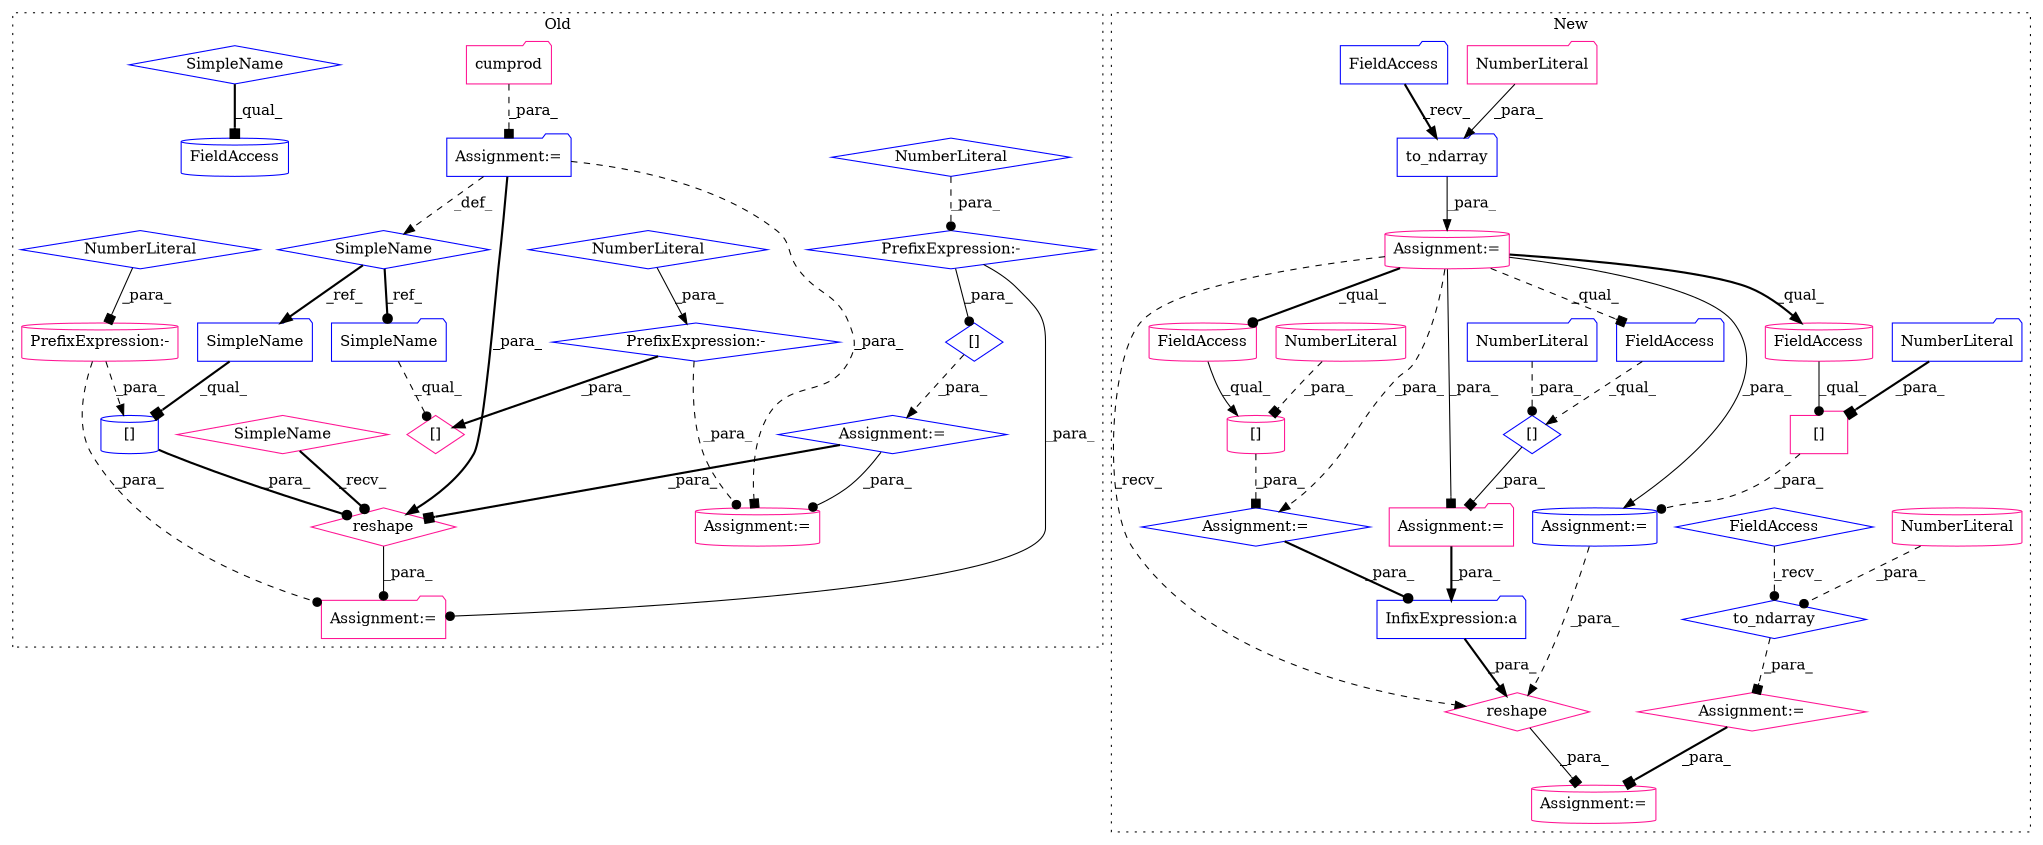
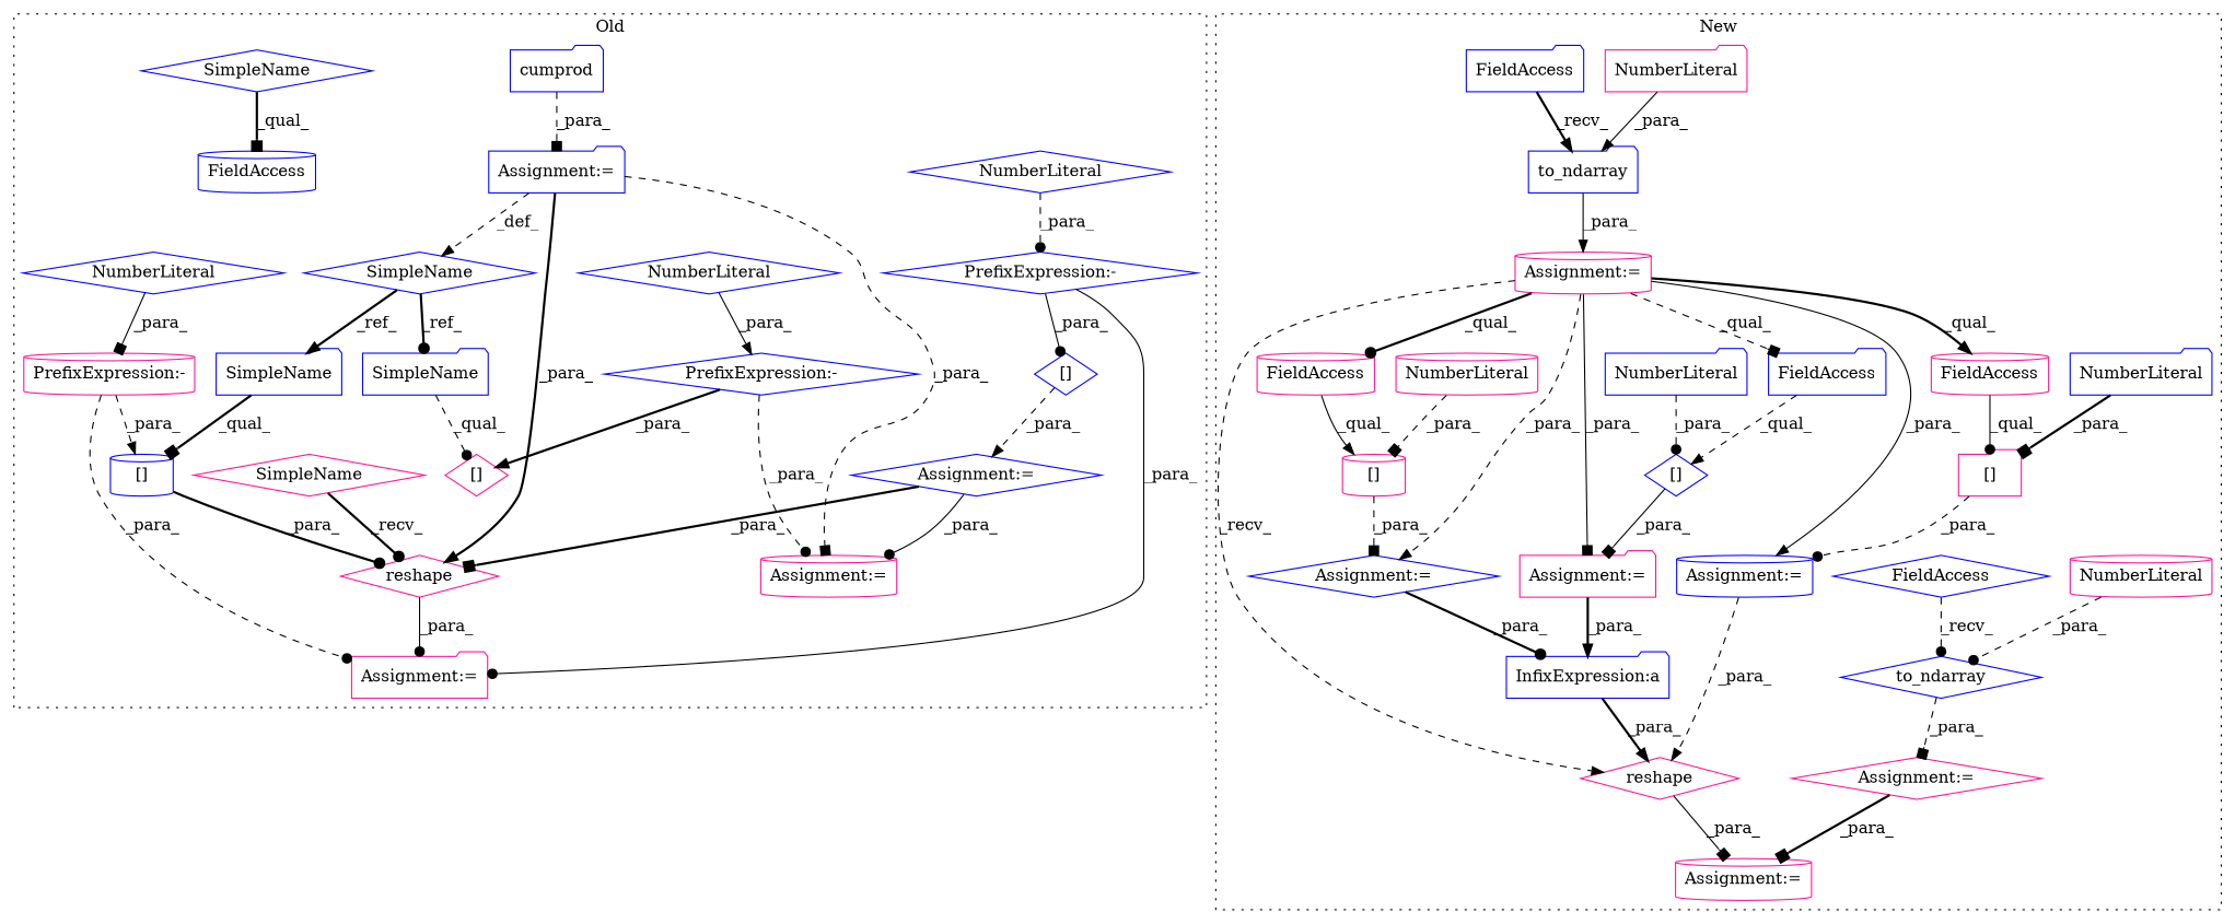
  digraph {
    node [a=7 l=1 s=3149 shape=diamond color=blue]
    edge [style=dashed arrowhead=normal]
-   n1 [a=32 l="8,1" label=cumprod s="3261,3280" shape=folder color=deeppink]
+   n1 [a=32 l="8,1" label=cumprod s="3261,3280" shape=folder]
    n2 [a=2 l="14,1" label="[]" s="3321,3337" shape=cylinder]
    n3 [a=38 label="PrefixExpression:-" s=3335 shape=cylinder color=deeppink]
    n4 [a=34 label=NumberLiteral s=3336]
    n5 [a=2 l="14,1" label="[]" s="3430,3446" color=deeppink]
    n6 [a=42 l=13 label=SimpleName s=3241]
    n7 [a=38 label="PrefixExpression:-" s=3444]
    n8 [a=34 label=NumberLiteral s=3445]
    n9 [label="Assignment:=" s=3254 shape=folder]
    n10 [a=32 l="8,1" label=reshape s="3313,3346" color=deeppink]
    n11 [a=38 label="PrefixExpression:-" s=3232]
    n12 [a=2 l="12,1" label="[]" s="3220,3234"]
    n13 [a=34 label=NumberLiteral s=3233]
    n14 [a=22 l=16 label=FieldAccess shape=cylinder]
    n15 [label="Assignment:=" s=3398 shape=cylinder color=deeppink]
    n16 [label="Assignment:=" s=3219]
    n17 [label="Assignment:=" s=3301 shape=folder color=deeppink]
    n18 [a=42 l=10 label=SimpleName s=3302 color=deeppink]
    n19 [a=42 l=10 label=SimpleName]
    n20 [a=42 l=13 label=SimpleName s=3430 shape=folder]
    n21 [a=42 l=13 label=SimpleName s=3321 shape=folder]
    n22 [a=32 l="11,1" label=to_ndarray s="3473,3496" shape=folder]
    n23 [a=27 l=3 label="InfixExpression:a" s=3672 shape=folder]
    n24 [a=34 label=NumberLiteral s=3495 shape=folder color=deeppink]
    n25 [a=22 l=9 label=FieldAccess s=3455 shape=folder]
    n26 [label="Assignment:=" s=3454 shape=cylinder color=deeppink]
    n27 [a=2 l="17,1" label="[]" s="3589,3607" shape=folder color=deeppink]
    n28 [a=34 label=NumberLiteral s=3606 shape=folder]
    n29 [a=22 l=16 label=FieldAccess s=3589 shape=cylinder color=deeppink]
    n30 [label="Assignment:=" s=3588 shape=cylinder]
    n31 [label="Assignment:=" s=3949 shape=cylinder color=deeppink]
    n32 [label="Assignment:=" s=3394 color=deeppink]
    n33 [a=32 l="11,1" label=to_ndarray s="3413,3437"]
    n34 [a=34 label=NumberLiteral s=3436 shape=cylinder color=deeppink]
    n35 [a=22 l=9 label=FieldAccess s=3395]
    n36 [a=32 l="8,1" label=reshape s="3725,3749" color=deeppink]
    n37 [a=2 l="17,1" label="[]" s="3555,3573"]
    n38 [a=34 label=NumberLiteral s=3572 shape=folder]
    n39 [a=2 l="17,1" label="[]" s="3512,3530" shape=cylinder color=deeppink]
    n40 [a=34 label=NumberLiteral s=3529 shape=cylinder color=deeppink]
    n41 [a=22 l=16 label=FieldAccess s=3512 shape=cylinder color=deeppink]
    n42 [a=22 l=16 label=FieldAccess s=3555 shape=folder]
    n43 [label="Assignment:=" s=3554 shape=folder color=deeppink]
    n44 [label="Assignment:=" s=3511]
    subgraph cluster_1 {
      label=Old
      style=dotted
      n1
      n2
      n3
      n4
      n5
      n6
      n7
      n8
      n9
      n10
      n11
      n12
      n13
      n14
      n15
      n16
      n17
      n18
      n19
      n20
      n21
    }
    subgraph cluster_2 {
      label=New
      style=dotted
      n22
      n23
      n24
      n25
      n26
      n27
      n28
      n29
      n30
      n31
      n32
      n33
      n34
      n35
      n36
      n37
      n38
      n39
      n40
      n41
      n42
      n43
      n44
    }
    n1 -> n9 [label=_para_ arrowhead=box]
    n2 -> n10 [label=_para_ style=bold arrowhead=dot]
    n3 -> n2 [label=_para_]
    n3 -> n17 [label=_para_ arrowhead=dot]
    n4 -> n3 [label=_para_ style=solid arrowhead=box]
    n6 -> n20 [label=_ref_ style=bold arrowhead=dot]
    n6 -> n21 [label=_ref_ style=bold]
    n7 -> n5 [label=_para_ style=bold]
    n7 -> n15 [label=_para_ arrowhead=dot]
    n8 -> n7 [label=_para_ style=solid]
    n9 -> n6 [label=_def_]
    n9 -> n10 [label=_para_ style=bold]
    n9 -> n15 [label=_para_ arrowhead=box]
    n10 -> n17 [label=_para_ style=solid arrowhead=dot]
    n11 -> n12 [label=_para_ style=solid arrowhead=dot]
    n11 -> n17 [label=_para_ style=solid arrowhead=dot]
    n12 -> n16 [label=_para_]
    n13 -> n11 [label=_para_ arrowhead=dot]
    n16 -> n10 [label=_para_ style=bold arrowhead=box]
    n16 -> n15 [label=_para_ style=solid arrowhead=dot]
    n18 -> n10 [label=_recv_ style=bold arrowhead=dot]
    n19 -> n14 [label=_qual_ style=bold arrowhead=box]
    n20 -> n5 [label=_qual_ arrowhead=dot]
    n21 -> n2 [label=_qual_ style=bold arrowhead=box]
    n22 -> n26 [label=_para_ style=solid]
    n23 -> n36 [label=_para_ style=bold]
    n24 -> n22 [label=_para_ style=solid]
    n25 -> n22 [label=_recv_ style=bold]
    n26 -> n29 [label=_qual_ style=bold]
    n26 -> n30 [label=_para_ style=solid]
    n26 -> n36 [label=_recv_]
    n26 -> n41 [label=_qual_ style=bold arrowhead=dot]
    n26 -> n42 [label=_qual_ arrowhead=box]
    n26 -> n43 [label=_para_ style=solid arrowhead=box]
    n26 -> n44 [label=_para_]
    n27 -> n30 [label=_para_ arrowhead=dot]
    n28 -> n27 [label=_para_ style=bold arrowhead=box]
    n29 -> n27 [label=_qual_ style=solid arrowhead=dot]
    n30 -> n36 [label=_para_]
    n32 -> n31 [label=_para_ style=bold arrowhead=box]
    n33 -> n32 [label=_para_ arrowhead=box]
    n34 -> n33 [label=_para_ arrowhead=dot]
    n35 -> n33 [label=_recv_ arrowhead=dot]
    n36 -> n31 [label=_para_ style=solid arrowhead=box]
    n37 -> n43 [label=_para_ style=solid arrowhead=box]
    n38 -> n37 [label=_para_ arrowhead=dot]
    n39 -> n44 [label=_para_ arrowhead=box]
    n40 -> n39 [label=_para_ arrowhead=box]
    n41 -> n39 [label=_qual_ style=solid]
    n42 -> n37 [label=_qual_]
    n43 -> n23 [label=_para_ style=bold]
    n44 -> n23 [label=_para_ style=bold arrowhead=dot]
  }
